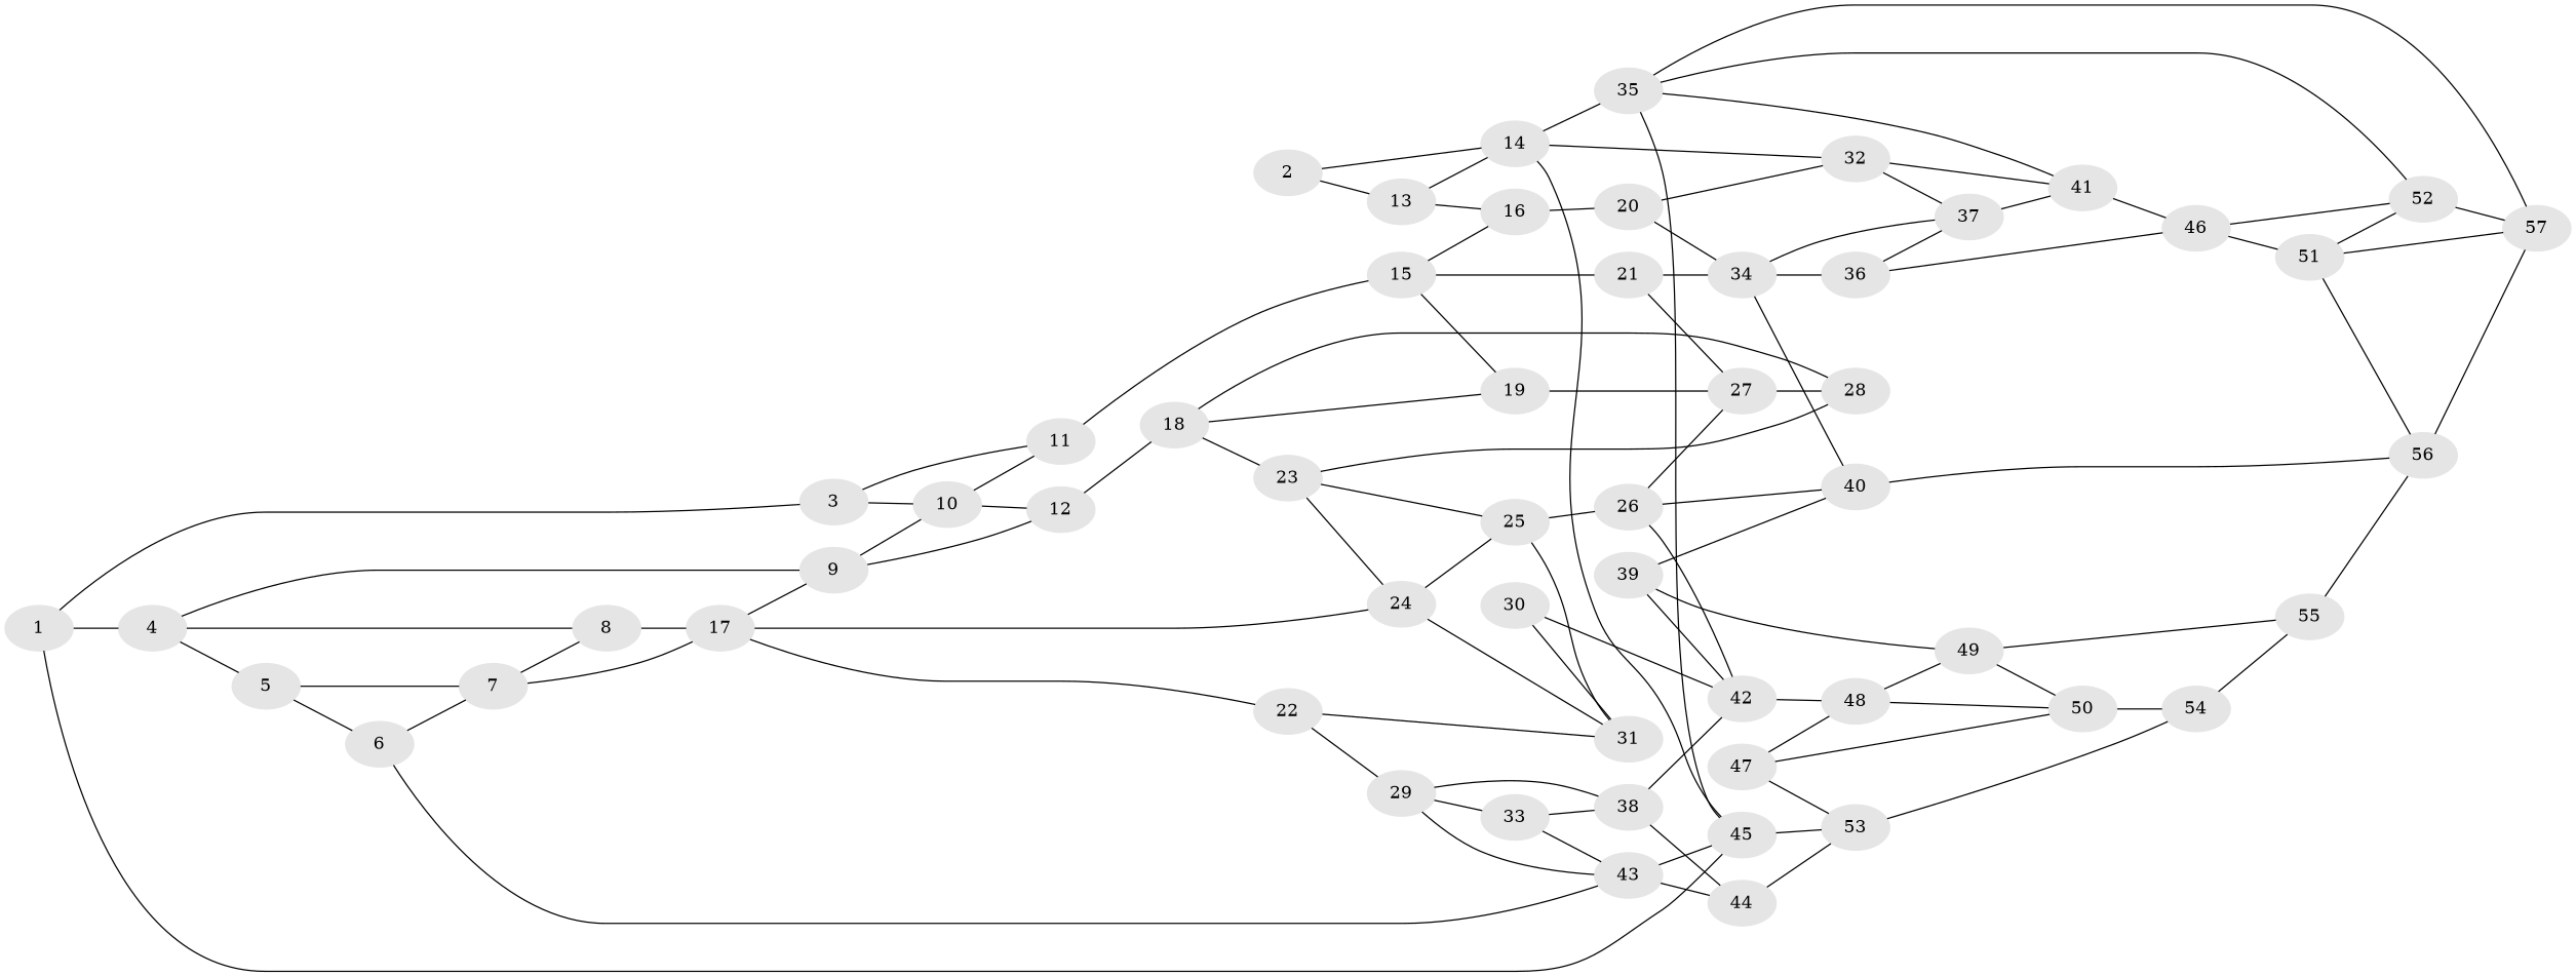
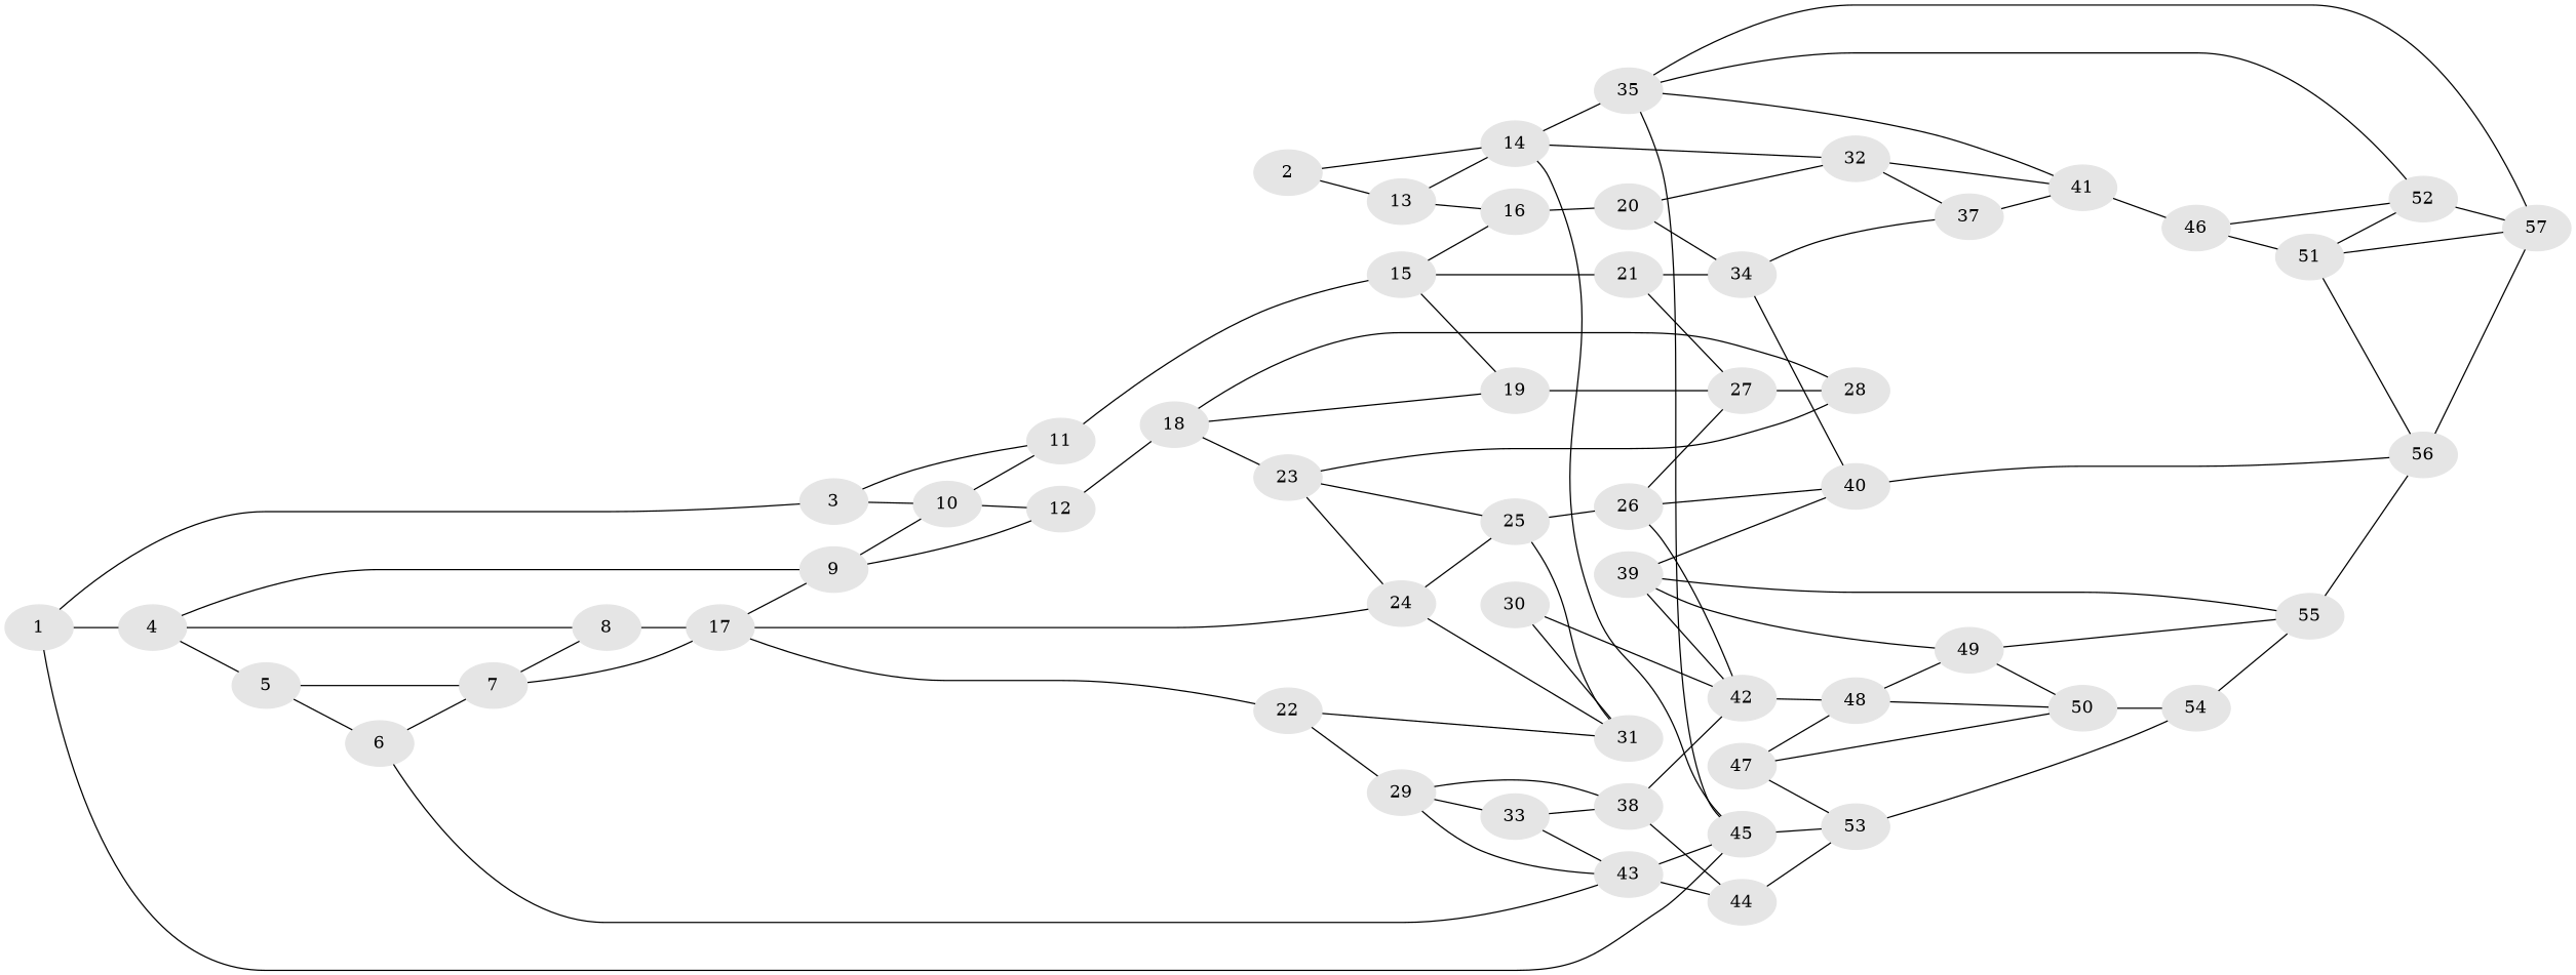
  graph {
    rankdir=LR
    node [color=gray90 style=filled]
    edge [weight=1.0]
    1
    3
    4
    45
    10
    11
    5
    8
    9
    53
    2
    13
    14
    16
    32
    35
    12
    15
    6
    7
    17
    43
    44
    22
    24
    18
    19
    21
    23
    28
    20
    37
    41
    52
    57
    27
    34
    29
    31
    25
    40
-   36
    33
    38
    26
    42
    56
    48
    30
    46
    51
    39
    49
    55
    50
    54
    47
    1 -- 3
    1 -- 4
    1 -- 45
    3 -- 10
    3 -- 11
    4 -- 5
    4 -- 8
    4 -- 9
    45 -- 53
    10 -- 11
    10 -- 12
    11 -- 15
    5 -- 6
    5 -- 7
    8 -- 17
    9 -- 10
    9 -- 12
    53 -- 54
    2 -- 13
    2 -- 14
    13 -- 14
    13 -- 16
    14 -- 45
    14 -- 32
    14 -- 35
    16 -- 20 [weight=2.0]
    32 -- 37
    32 -- 41
    35 -- 45
    35 -- 41
    35 -- 52
    35 -- 57
    12 -- 18
    15 -- 16
    15 -- 19
    15 -- 21
    6 -- 7
    6 -- 43
    7 -- 8
    7 -- 17
    17 -- 9
    17 -- 22
    17 -- 24
    43 -- 45 [weight=2.0]
    43 -- 44
    44 -- 53
    22 -- 29
    22 -- 31
    24 -- 31
    24 -- 25
    18 -- 19
    18 -- 23
    18 -- 28
    19 -- 27
    21 -- 27
    21 -- 34
    23 -- 24
    23 -- 28
    23 -- 25
    20 -- 32
    20 -- 34
    37 -- 41
    41 -- 46
    52 -- 57
    27 -- 28
    34 -- 37
    34 -- 40
-   34 -- 36 [weight=2.0]
    29 -- 43
    29 -- 33
    29 -- 38
    25 -- 31
    25 -- 26
    40 -- 56
-   36 -- 37
-   36 -- 46
    33 -- 43
    33 -- 38
    38 -- 44
    38 -- 42
    26 -- 27
    26 -- 40
    26 -- 42
    42 -- 48
    56 -- 57
    48 -- 49
    48 -- 50
    30 -- 31
    30 -- 42 [weight=2.0]
    46 -- 52
    46 -- 51
    51 -- 52
    51 -- 57
    51 -- 56
    39 -- 40
    39 -- 42
    39 -- 49
+   39 -- 55
    49 -- 55
    49 -- 50
    55 -- 56
    50 -- 54
    54 -- 55
    47 -- 53
    47 -- 48
    47 -- 50
  }
